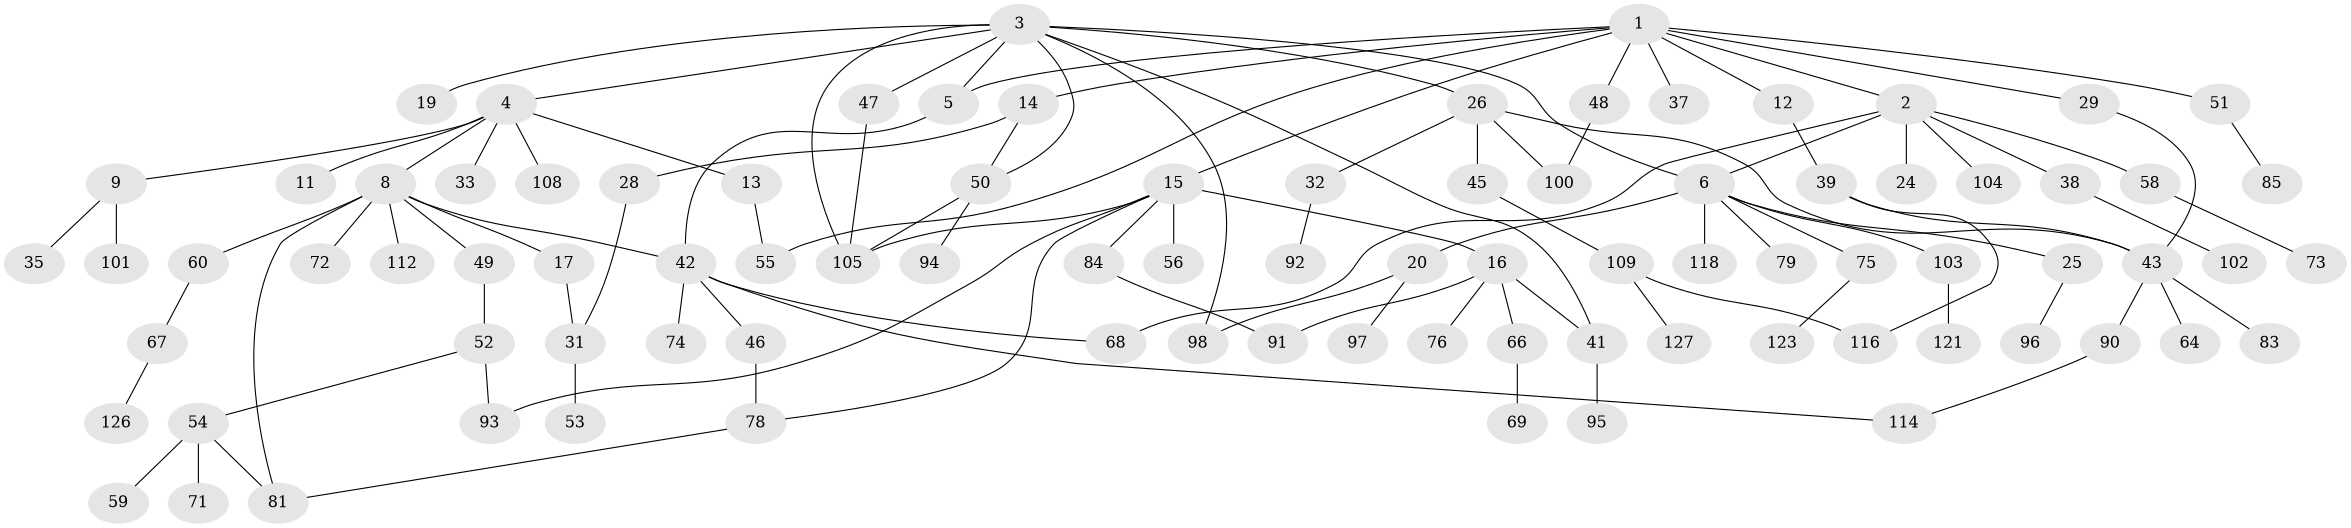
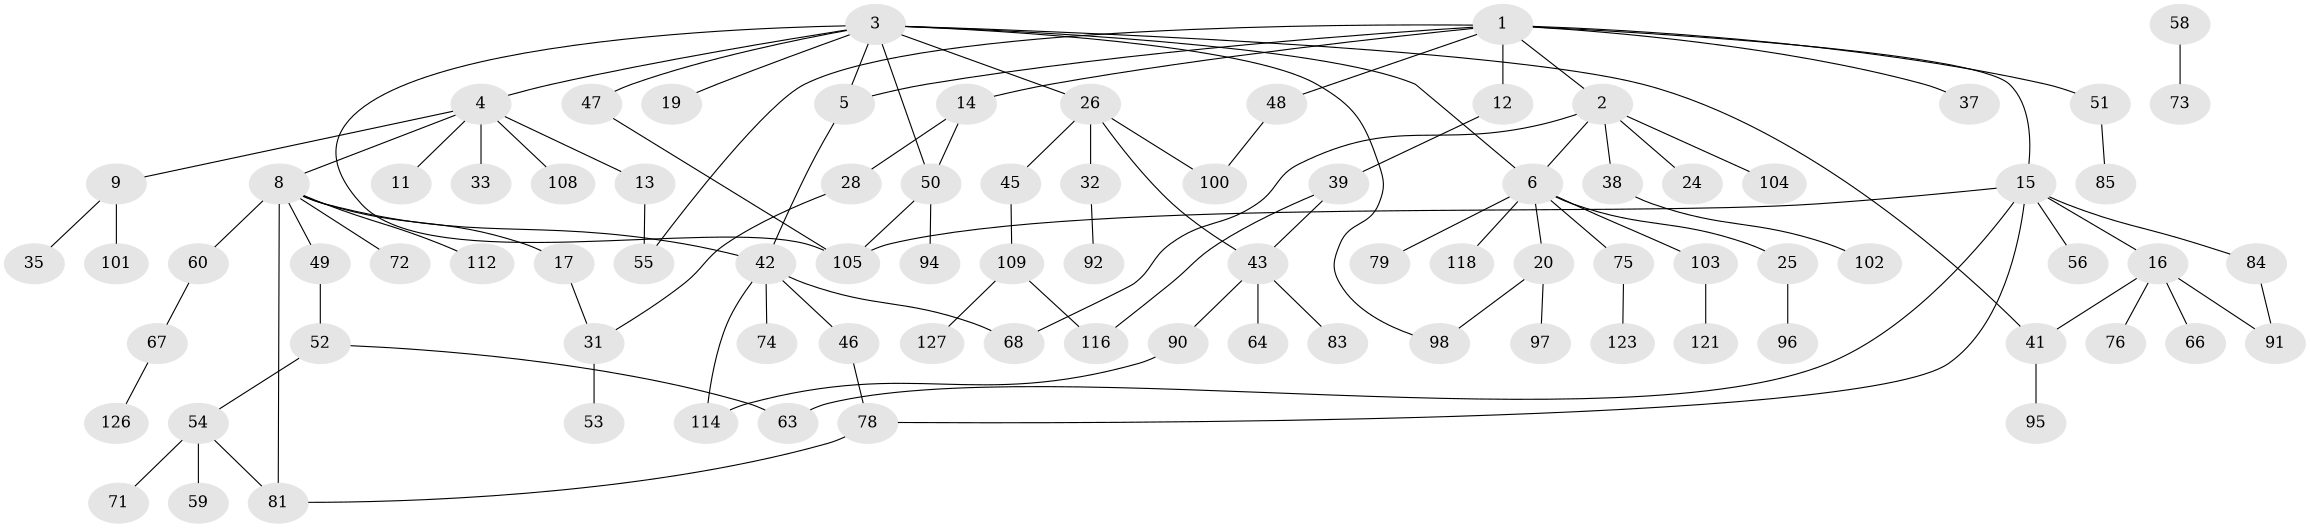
  graph {
    node [color=gray90 style=filled]
    1 [super="+7"]
    2 [super="+27"]
    12
    14 [super="+113"]
    15 [super="+36"]
-   29 [super="+122"]
    37 [super="+63"]
    48
    51 [super="+120"]
    55
    5
    6 [super="+22"]
    24
    38
    58
    68
    104
    3 [super="+18"]
    4 [super="+10"]
    19
    26 [super="+30"]
    41 [super="+62"]
    47 [super="+70"]
    50 [super="+124"]
    98
    105
    39 [super="+111"]
    28 [super="+86"]
    16 [super="+23"]
    56
    78 [super="+88"]
    84 [super="+107"]
-   93
+   93 [label=63]
    43 [super="+44"]
    100 [super="+115"]
    85
    20 [super="+21"]
    25 [super="+99"]
    75
    79
    103
    118
    102 [super="+110"]
    73
    8 [super="+34"]
    9
    11 [super="+106"]
    13 [super="+125"]
    33 [super="+57"]
    108
    42 [super="+61"]
    32 [super="+77"]
    45
    95
    94
    17
    49
    60 [super="+89"]
    72
    81 [super="+119"]
    112
    35
    101
    46
    74
    114
    97
    96
    123
    121
    31 [super="+40"]
    52
    67
    116
    66 [super="+82"]
    76
    91
-   69
    53
    92
    64
    83
    90
    109 [super="+117"]
    127
    54 [super="+65"]
    59
    71
    126
    1 -- 2
    1 -- 12
    1 -- 14
    1 -- 15
-   1 -- 29
    1 -- 37
    1 -- 48
    1 -- 51
    1 -- 55
    1 -- 5
    2 -- 6
    2 -- 24
    2 -- 38
-   2 -- 58
    2 -- 68
    2 -- 104
    12 -- 39
    14 -- 50
    14 -- 28
    15 -- 105
    15 -- 16
    15 -- 56
    15 -- 78
    15 -- 84
    15 -- 93
-   29 -- 43
    48 -- 100
    51 -- 85
    5 -- 42
    6 -- 20
    6 -- 25
    6 -- 75
    6 -- 79
    6 -- 103
    6 -- 118
    38 -- 102
    58 -- 73
    3 -- 5
    3 -- 6
    3 -- 4
    3 -- 19
    3 -- 26
    3 -- 41
    3 -- 47
    3 -- 50
    3 -- 98
    3 -- 105
    4 -- 8
    4 -- 9
    4 -- 11
    4 -- 13
    4 -- 33
    4 -- 108
    26 -- 43
    26 -- 100
    26 -- 32
    26 -- 45
    41 -- 95
    47 -- 105
    50 -- 105
    50 -- 94
    39 -- 43
    39 -- 116
    28 -- 31
    16 -- 41
    16 -- 66
    16 -- 76
    16 -- 91
    78 -- 81
    84 -- 91
    43 -- 64
    43 -- 83
    43 -- 90
    20 -- 98
    20 -- 97
    25 -- 96
    75 -- 123
    103 -- 121
    8 -- 42
    8 -- 17
    8 -- 49
    8 -- 60
    8 -- 72
    8 -- 81
    8 -- 112
    9 -- 35
    9 -- 101
    13 -- 55
    42 -- 68
    42 -- 46
    42 -- 74
    42 -- 114
    32 -- 92
    45 -- 109
    17 -- 31
    49 -- 52
    60 -- 67
    46 -- 78
    31 -- 53
    52 -- 93
    52 -- 54
    67 -- 126
-   66 -- 69
    90 -- 114
    109 -- 116
    109 -- 127
    54 -- 81
    54 -- 59
    54 -- 71
  }
